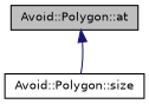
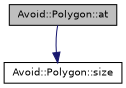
  digraph {
    rankdir=TB
    node [color=black fontname=Helvetica fontsize=10 shape=record style=filled]
    n1 [fillcolor=grey75 fontcolor=black height=0.2 label="Avoid::Polygon::at" width=0.4]
    n2 [fillcolor=white height=0.2 label="Avoid::Polygon::size" width=0.4]
-   n2 -> n1 [color=midnightblue fontname=Helvetica fontsize=10 labelfontname=Helvetica labelfontsize=10 style=solid]
+   n1 -> n2 [color=midnightblue fontname=Helvetica fontsize=10 labelfontname=Helvetica labelfontsize=10 style=solid]
  }
